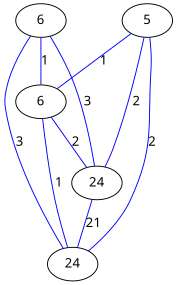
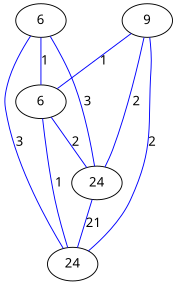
  graph {
    fontname="Noto Sans"
    node [fontname="Noto Sans"]
    edge [color=blue fontname="Noto Sans"]
-   n1 [label=5]
+   n1 [label=9]
    n2 [label=6]
    n3 [label=24]
    n4 [label=24]
    n5 [label=6]
    n1 -- n2 [label=1]
    n1 -- n3 [label=2]
    n1 -- n4 [label=2]
    n2 -- n3 [label=2]
    n2 -- n4 [label=1]
    n3 -- n4 [label=21]
    n5 -- n2 [label=1]
    n5 -- n3 [label=3]
    n5 -- n4 [label=3]
  }
